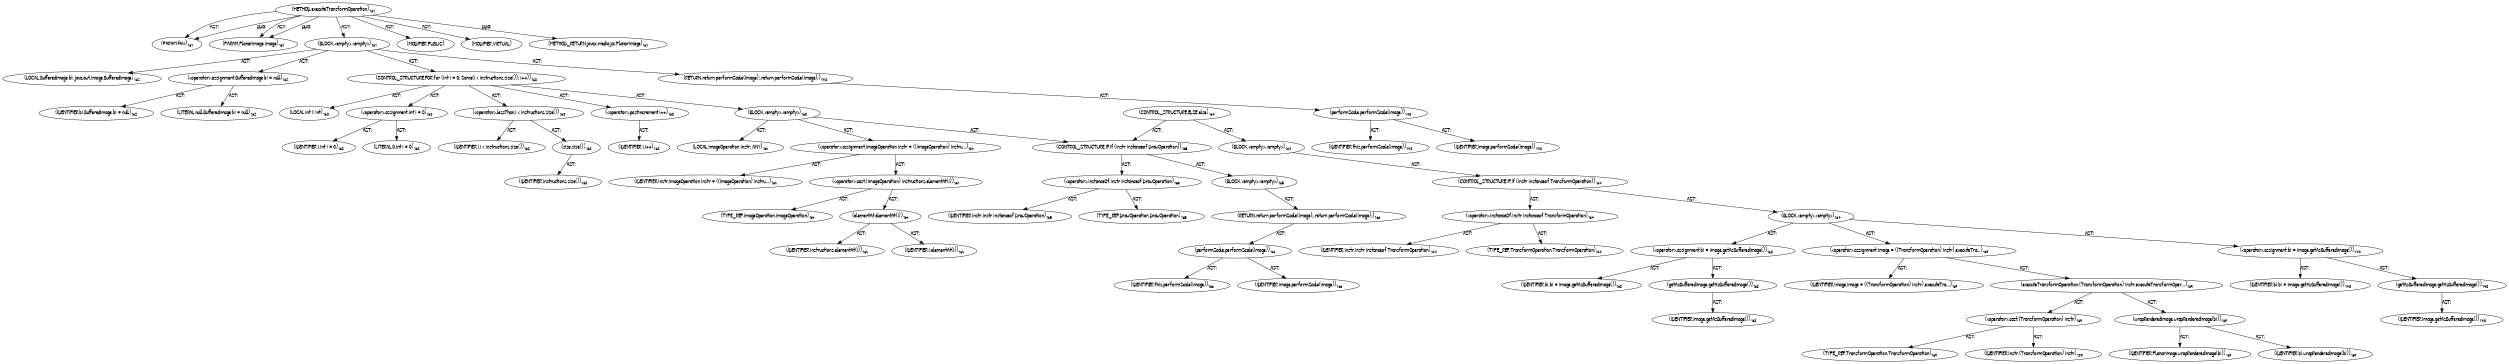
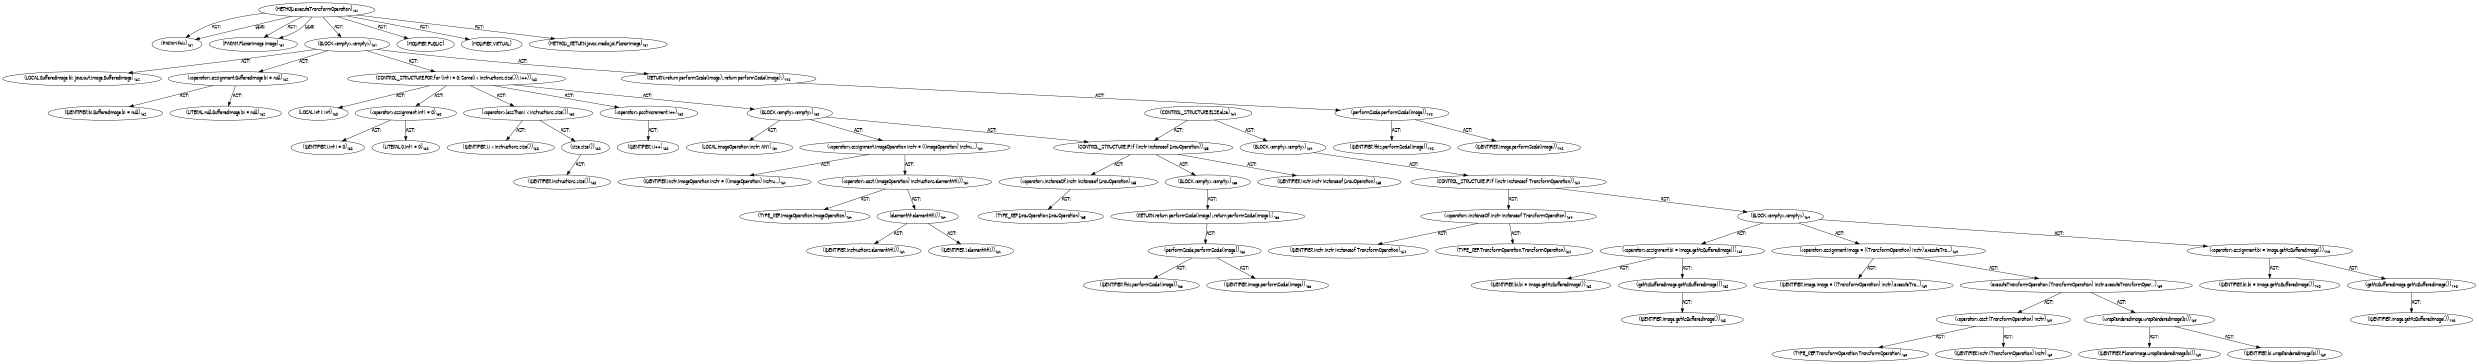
  digraph {
    fontname="Patrick Hand"
    node [fontname="Patrick Hand"]
    edge [fontname="Patrick Hand"]
    n1 [label=<(METHOD,executeTransformOperation)<SUB>161</SUB>>]
    n2 [label=<(PARAM,this)<SUB>161</SUB>>]
    n3 [label=<(PARAM,PlanarImage image)<SUB>161</SUB>>]
    n4 [label=<(BLOCK,&lt;empty&gt;,&lt;empty&gt;)<SUB>161</SUB>>]
    n5 [label=<(MODIFIER,PUBLIC)>]
    n6 [label=<(MODIFIER,VIRTUAL)>]
    n7 [label=<(METHOD_RETURN,javax.media.jai.PlanarImage)<SUB>161</SUB>>]
    n8 [label=<(LOCAL,BufferedImage bi: java.awt.image.BufferedImage)<SUB>162</SUB>>]
    n9 [label=<(&lt;operator&gt;.assignment,BufferedImage bi = null)<SUB>162</SUB>>]
    n10 [label=<(CONTROL_STRUCTURE,FOR,for (int i = 0; Some(i &lt; instructions.size()); i++))<SUB>163</SUB>>]
    n11 [label=<(RETURN,return performScale(image);,return performScale(image);)<SUB>173</SUB>>]
    n12 [label=<(IDENTIFIER,bi,BufferedImage bi = null)<SUB>162</SUB>>]
    n13 [label=<(LITERAL,null,BufferedImage bi = null)<SUB>162</SUB>>]
    n14 [label=<(LOCAL,int i: int)<SUB>163</SUB>>]
    n15 [label=<(&lt;operator&gt;.assignment,int i = 0)<SUB>163</SUB>>]
    n16 [label=<(&lt;operator&gt;.lessThan,i &lt; instructions.size())<SUB>163</SUB>>]
    n17 [label=<(&lt;operator&gt;.postIncrement,i++)<SUB>163</SUB>>]
    n18 [label=<(BLOCK,&lt;empty&gt;,&lt;empty&gt;)<SUB>163</SUB>>]
    n19 [label=<(performScale,performScale(image))<SUB>173</SUB>>]
    n20 [label=<(IDENTIFIER,i,int i = 0)<SUB>163</SUB>>]
    n21 [label=<(LITERAL,0,int i = 0)<SUB>163</SUB>>]
    n22 [label=<(IDENTIFIER,i,i &lt; instructions.size())<SUB>163</SUB>>]
    n23 [label=<(size,size())<SUB>163</SUB>>]
    n24 [label=<(IDENTIFIER,i,i++)<SUB>163</SUB>>]
    n25 [label=<(LOCAL,ImageOperation instr: ANY)<SUB>164</SUB>>]
    n26 [label=<(&lt;operator&gt;.assignment,ImageOperation instr = ((ImageOperation) instru...)<SUB>164</SUB>>]
    n27 [label=<(CONTROL_STRUCTURE,IF,if (instr instanceof DrawOperation))<SUB>165</SUB>>]
    n28 [label=<(IDENTIFIER,instructions,size())<SUB>163</SUB>>]
    n29 [label=<(IDENTIFIER,instr,ImageOperation instr = ((ImageOperation) instru...)<SUB>164</SUB>>]
    n30 [label=<(&lt;operator&gt;.cast,(ImageOperation) instructions.elementAt(i))<SUB>164</SUB>>]
    n31 [label=<(&lt;operator&gt;.instanceOf,instr instanceof DrawOperation)<SUB>165</SUB>>]
    n32 [label=<(BLOCK,&lt;empty&gt;,&lt;empty&gt;)<SUB>165</SUB>>]
    n33 [label=<(TYPE_REF,ImageOperation,ImageOperation)<SUB>164</SUB>>]
    n34 [label=<(elementAt,elementAt(i))<SUB>164</SUB>>]
    n35 [label=<(IDENTIFIER,instructions,elementAt(i))<SUB>164</SUB>>]
    n36 [label=<(IDENTIFIER,i,elementAt(i))<SUB>164</SUB>>]
    n37 [label=<(IDENTIFIER,instr,instr instanceof DrawOperation)<SUB>165</SUB>>]
    n38 [label=<(TYPE_REF,DrawOperation,DrawOperation)<SUB>165</SUB>>]
    n39 [label=<(RETURN,return performScale(image);,return performScale(image);)<SUB>166</SUB>>]
    n40 [label=<(CONTROL_STRUCTURE,ELSE,else)<SUB>167</SUB>>]
    n41 [label=<(BLOCK,&lt;empty&gt;,&lt;empty&gt;)<SUB>167</SUB>>]
    n42 [label=<(performScale,performScale(image))<SUB>166</SUB>>]
    n43 [label=<(IDENTIFIER,this,performScale(image))<SUB>166</SUB>>]
    n44 [label=<(IDENTIFIER,image,performScale(image))<SUB>166</SUB>>]
    n45 [label=<(CONTROL_STRUCTURE,IF,if (instr instanceof TransformOperation))<SUB>167</SUB>>]
    n46 [label=<(&lt;operator&gt;.instanceOf,instr instanceof TransformOperation)<SUB>167</SUB>>]
    n47 [label=<(BLOCK,&lt;empty&gt;,&lt;empty&gt;)<SUB>167</SUB>>]
    n48 [label=<(IDENTIFIER,instr,instr instanceof TransformOperation)<SUB>167</SUB>>]
    n49 [label=<(TYPE_REF,TransformOperation,TransformOperation)<SUB>167</SUB>>]
    n50 [label=<(&lt;operator&gt;.assignment,bi = image.getAsBufferedImage())<SUB>168</SUB>>]
    n51 [label=<(&lt;operator&gt;.assignment,image = ((TransformOperation) instr).executeTra...)<SUB>169</SUB>>]
    n52 [label=<(&lt;operator&gt;.assignment,bi = image.getAsBufferedImage())<SUB>170</SUB>>]
    n53 [label=<(IDENTIFIER,bi,bi = image.getAsBufferedImage())<SUB>168</SUB>>]
    n54 [label=<(getAsBufferedImage,getAsBufferedImage())<SUB>168</SUB>>]
    n55 [label=<(IDENTIFIER,image,image = ((TransformOperation) instr).executeTra...)<SUB>169</SUB>>]
    n56 [label=<(executeTransformOperation,(TransformOperation) instr.executeTransformOper...)<SUB>169</SUB>>]
    n57 [label=<(IDENTIFIER,bi,bi = image.getAsBufferedImage())<SUB>170</SUB>>]
    n58 [label=<(getAsBufferedImage,getAsBufferedImage())<SUB>170</SUB>>]
    n59 [label=<(IDENTIFIER,image,getAsBufferedImage())<SUB>168</SUB>>]
    n60 [label=<(&lt;operator&gt;.cast,(TransformOperation) instr)<SUB>169</SUB>>]
    n61 [label=<(wrapRenderedImage,wrapRenderedImage(bi))<SUB>169</SUB>>]
    n62 [label=<(TYPE_REF,TransformOperation,TransformOperation)<SUB>169</SUB>>]
-   n63 [label=<(IDENTIFIER,instr,(TransformOperation) instr)<SUB>139</SUB>>]
+   n63 [label=<(IDENTIFIER,instr,(TransformOperation) instr)<SUB>169</SUB>>]
    n64 [label=<(IDENTIFIER,PlanarImage,wrapRenderedImage(bi))<SUB>169</SUB>>]
    n65 [label=<(IDENTIFIER,bi,wrapRenderedImage(bi))<SUB>169</SUB>>]
    n66 [label=<(IDENTIFIER,image,getAsBufferedImage())<SUB>170</SUB>>]
    n67 [label=<(IDENTIFIER,this,performScale(image))<SUB>173</SUB>>]
    n68 [label=<(IDENTIFIER,image,performScale(image))<SUB>173</SUB>>]
    n1 -> n2 [label="AST: "]
    n1 -> n2 [label="DDG: "]
    n1 -> n3 [label="AST: "]
    n1 -> n3 [label="DDG: "]
    n1 -> n4 [label="AST: "]
    n1 -> n5 [label="AST: "]
    n1 -> n6 [label="AST: "]
-   n1 -> n7 [label="DDG: "]
+   n1 -> n7 [label="AST: "]
    n4 -> n8 [label="AST: "]
    n4 -> n9 [label="AST: "]
    n4 -> n10 [label="AST: "]
    n4 -> n11 [label="AST: "]
    n9 -> n12 [label="AST: "]
    n9 -> n13 [label="AST: "]
    n10 -> n14 [label="AST: "]
    n10 -> n15 [label="AST: "]
    n10 -> n16 [label="AST: "]
    n10 -> n17 [label="AST: "]
    n10 -> n18 [label="AST: "]
    n11 -> n19 [label="AST: "]
    n15 -> n20 [label="AST: "]
    n15 -> n21 [label="AST: "]
    n16 -> n22 [label="AST: "]
    n16 -> n23 [label="AST: "]
    n17 -> n24 [label="AST: "]
    n18 -> n25 [label="AST: "]
    n18 -> n26 [label="AST: "]
    n18 -> n27 [label="AST: "]
    n19 -> n67 [label="AST: "]
    n19 -> n68 [label="AST: "]
    n23 -> n28 [label="AST: "]
    n26 -> n29 [label="AST: "]
    n26 -> n30 [label="AST: "]
    n27 -> n31 [label="AST: "]
    n27 -> n32 [label="AST: "]
    n30 -> n33 [label="AST: "]
    n30 -> n34 [label="AST: "]
-   n31 -> n37 [label="AST: "]
+   n27 -> n37 [label="AST: "]
    n31 -> n38 [label="AST: "]
    n32 -> n39 [label="AST: "]
    n34 -> n35 [label="AST: "]
    n34 -> n36 [label="AST: "]
    n39 -> n42 [label="AST: "]
    n40 -> n27 [label="AST: "]
    n40 -> n41 [label="AST: "]
    n41 -> n45 [label="AST: "]
    n42 -> n43 [label="AST: "]
    n42 -> n44 [label="AST: "]
    n45 -> n46 [label="AST: "]
    n45 -> n47 [label="AST: "]
    n46 -> n48 [label="AST: "]
    n46 -> n49 [label="AST: "]
    n47 -> n50 [label="AST: "]
    n47 -> n51 [label="AST: "]
    n47 -> n52 [label="AST: "]
    n50 -> n53 [label="AST: "]
    n50 -> n54 [label="AST: "]
    n51 -> n55 [label="AST: "]
    n51 -> n56 [label="AST: "]
    n52 -> n57 [label="AST: "]
    n52 -> n58 [label="AST: "]
    n54 -> n59 [label="AST: "]
    n56 -> n60 [label="AST: "]
    n56 -> n61 [label="AST: "]
    n58 -> n66 [label="AST: "]
    n60 -> n62 [label="AST: "]
    n60 -> n63 [label="AST: "]
    n61 -> n64 [label="AST: "]
    n61 -> n65 [label="AST: "]
  }
